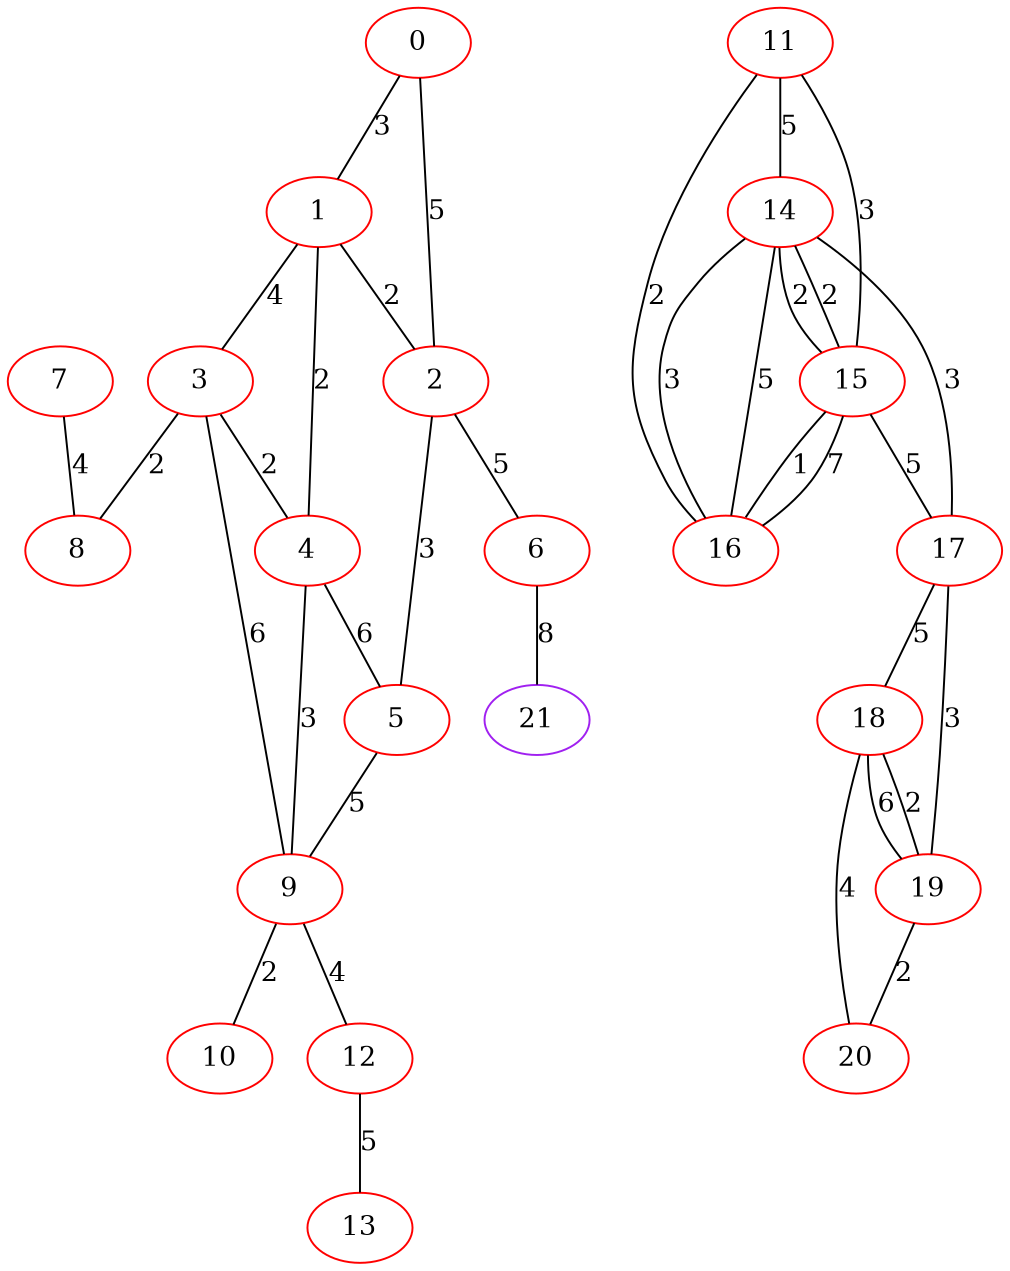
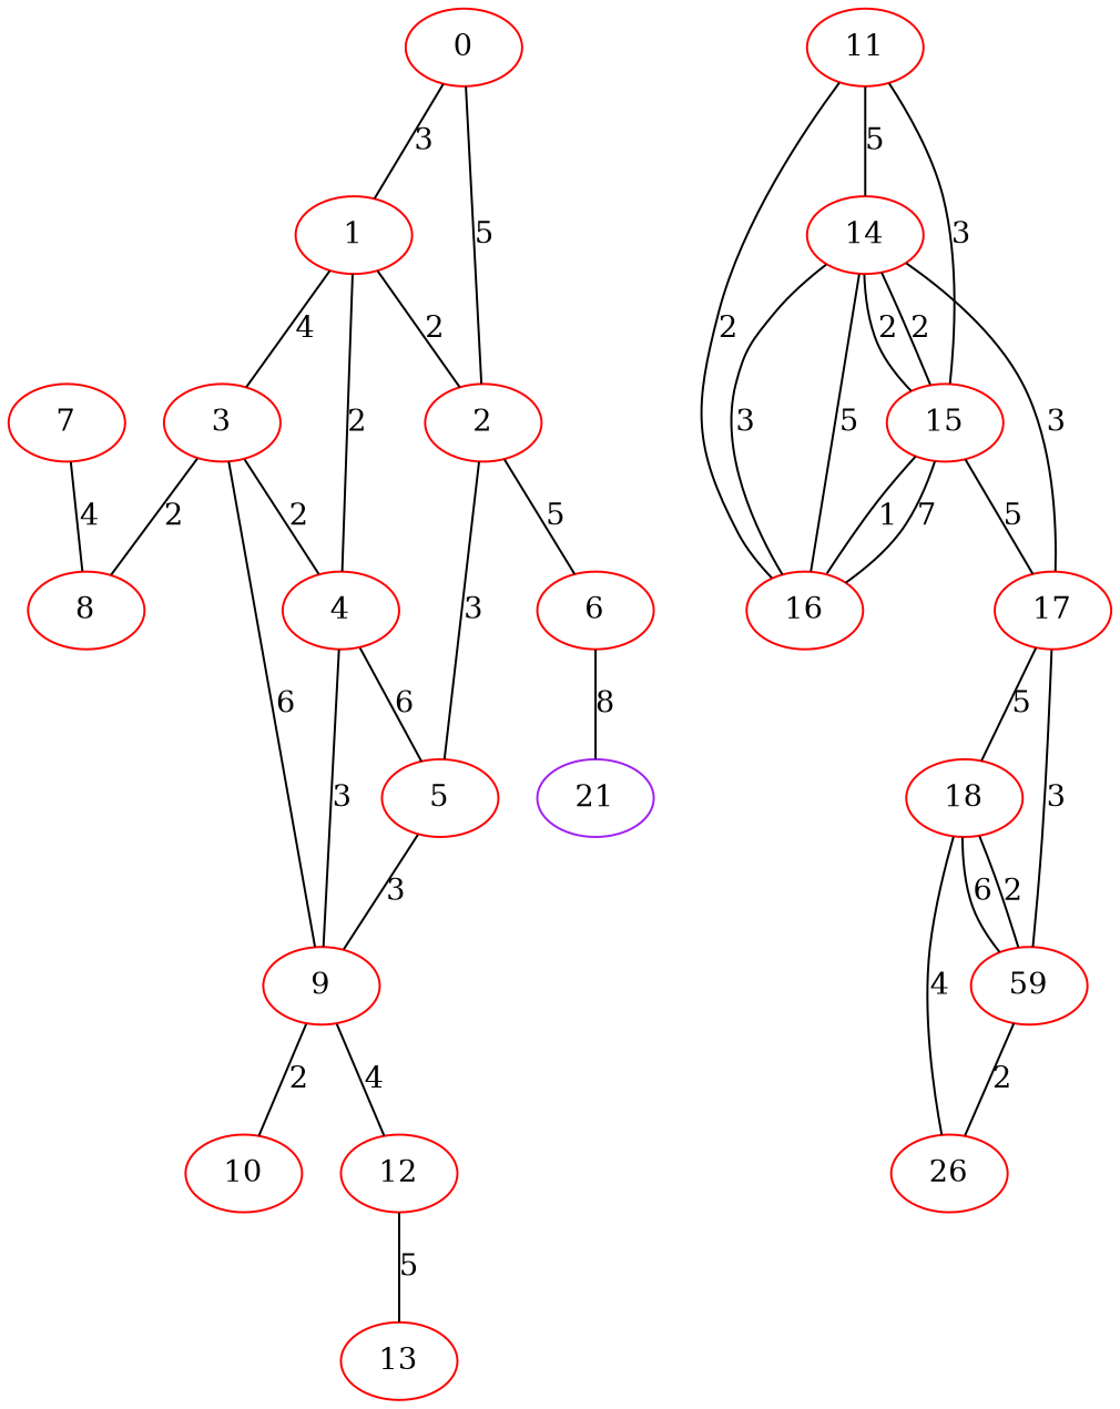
  graph {
    node [color=red weight=1]
    0
    1
    2
    3
    4
    5
    6
    8
    9
    21 [color=purple weight=4]
    7
    10
    12
    13
    11
    14
    15
    16
    17
    18
-   19
-   20
+   19 [label=59]
+   20 [label=26]
    0 -- 1 [label=3]
    0 -- 2 [label=5]
    1 -- 2 [label=2]
    1 -- 3 [label=4]
    1 -- 4 [label=2]
    2 -- 5 [label=3]
    2 -- 6 [label=5]
    3 -- 4 [label=2]
    3 -- 8 [label=2]
    3 -- 9 [label=6]
    4 -- 5 [label=6]
    4 -- 9 [label=3]
-   5 -- 9 [label=5]
+   5 -- 9 [label=3]
    6 -- 21 [label=8]
    9 -- 10 [label=2]
    9 -- 12 [label=4]
    7 -- 8 [label=4]
    12 -- 13 [label=5]
    11 -- 14 [label=5]
    11 -- 15 [label=3]
    11 -- 16 [label=2]
    14 -- 15 [label=2]
    14 -- 15 [label=2]
    14 -- 16 [label=3]
    14 -- 16 [label=5]
    14 -- 17 [label=3]
    15 -- 16 [label=1]
    15 -- 16 [label=7]
    15 -- 17 [label=5]
    17 -- 18 [label=5]
    17 -- 19 [label=3]
    18 -- 19 [label=6]
    18 -- 19 [label=2]
    18 -- 20 [label=4]
    19 -- 20 [label=2]
  }
